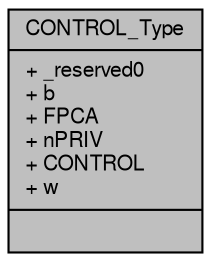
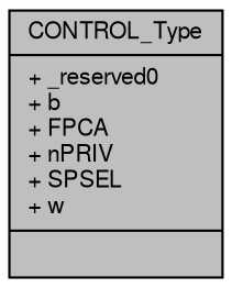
  digraph {
-   n1 [color=black fillcolor=grey75 fontcolor=black fontname=FreeSans fontsize=10 height=0.2 label="{CONTROL_Type\n|+ _reserved0\l+ b\l+ FPCA\l+ nPRIV\l+ CONTROL\l+ w\l|}" shape=record style=filled width=0.4]
+   n1 [color=black fillcolor=grey75 fontcolor=black fontname=FreeSans fontsize=10 height=0.2 label="{CONTROL_Type\n|+ _reserved0\l+ b\l+ FPCA\l+ nPRIV\l+ SPSEL\l+ w\l|}" shape=record style=filled width=0.4]
  }
